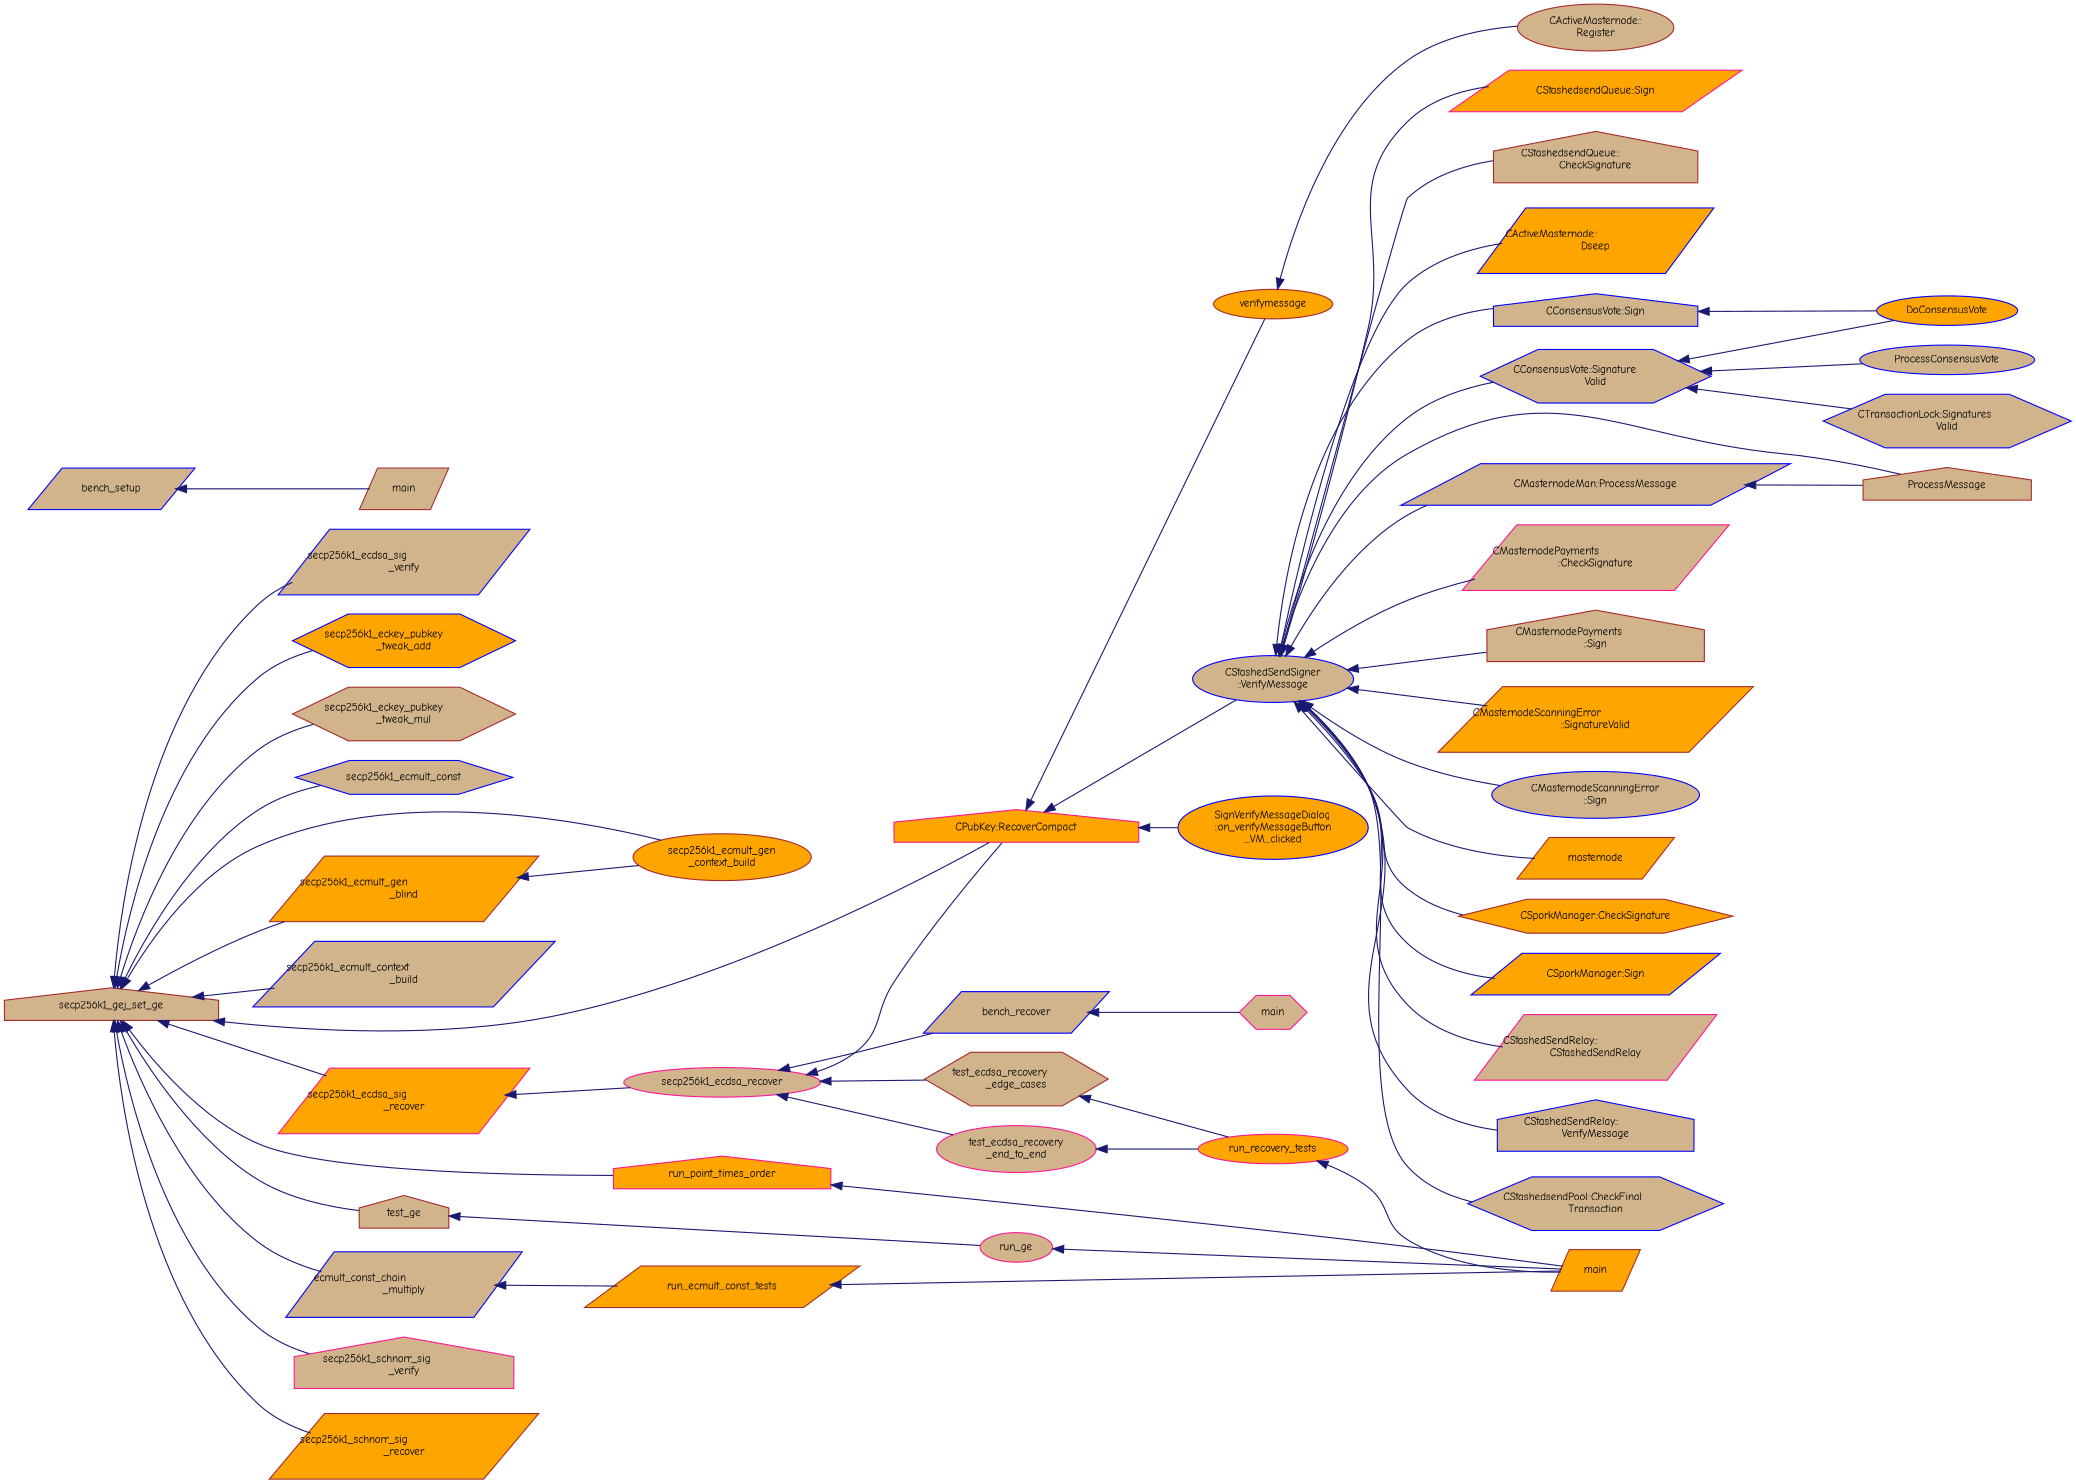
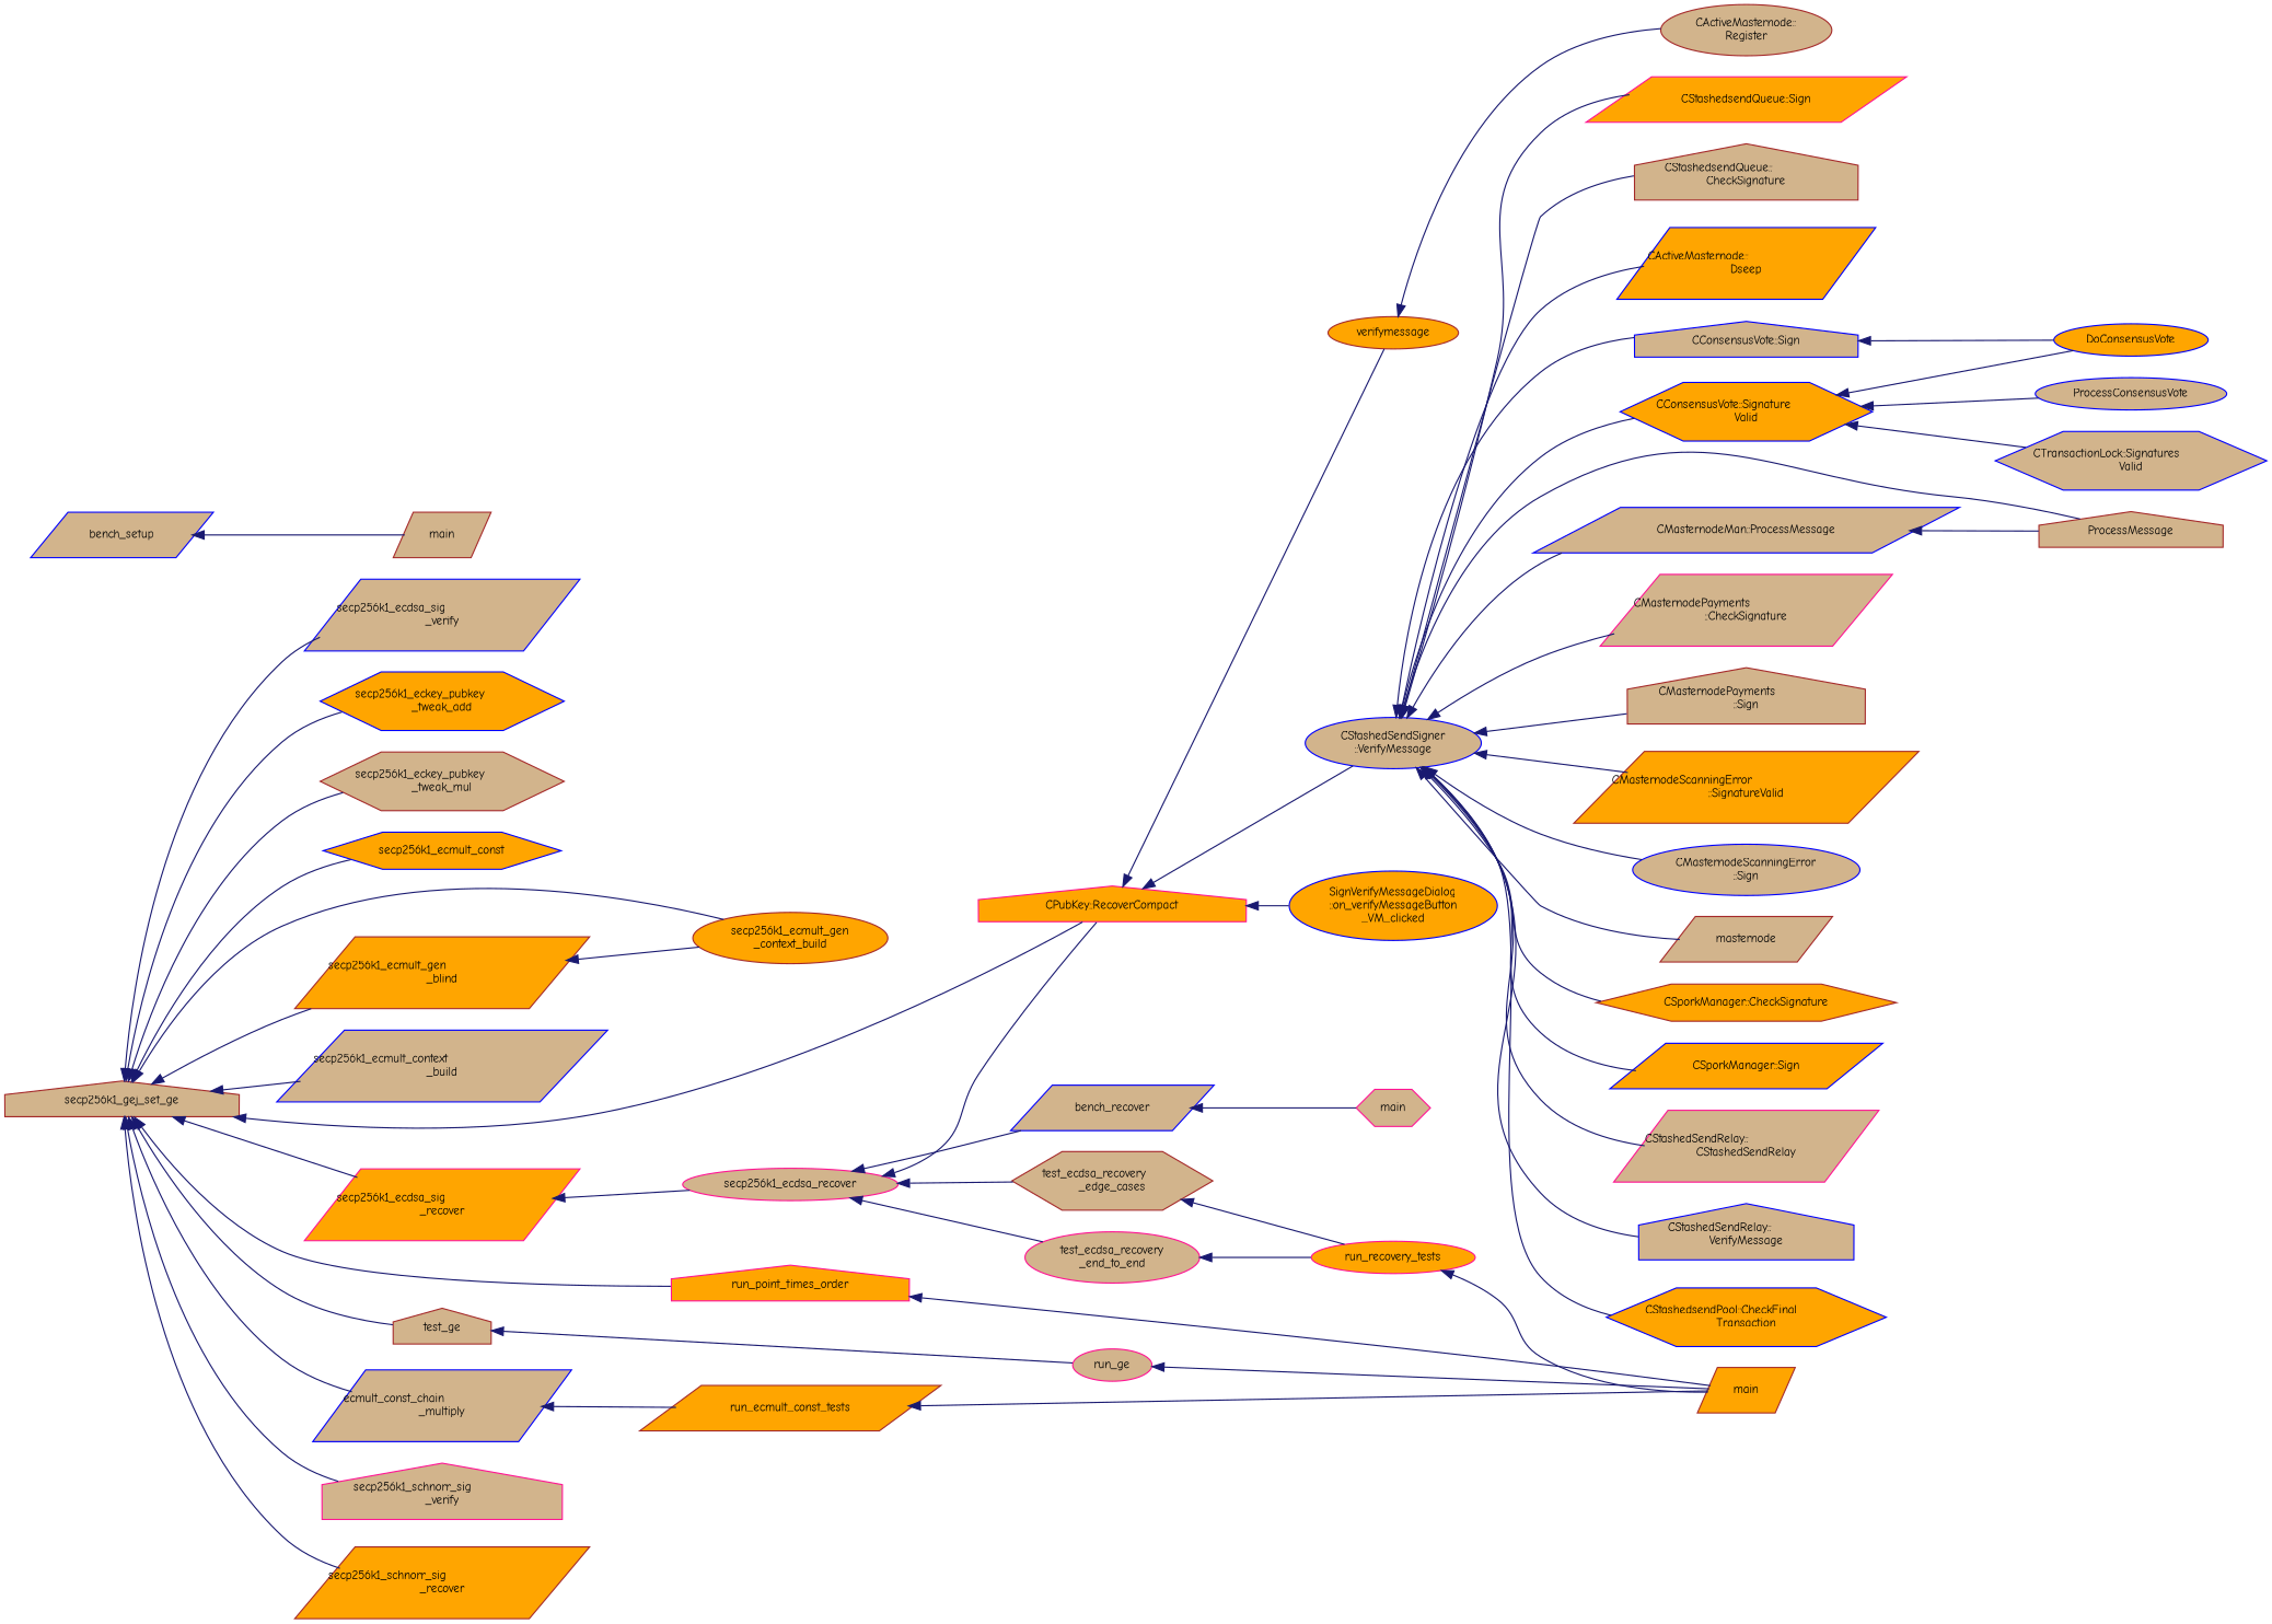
  digraph {
    fontname="Comic Neue"
    rankdir=LR
    node [color=blue fillcolor=tan fontname="Comic Neue" fontsize=10 shape=parallelogram style=filled]
    edge [color=midnightblue dir=back fontname="Comic Neue" fontsize=10 labelfontname=Helvetica labelfontsize=10 style=solid]
    n1 [color=brown fontcolor=black height=0.2 label=secp256k1_gej_set_ge shape=house width=0.4]
    n2 [height=0.2 label="secp256k1_ecdsa_sig\l_verify" width=0.4]
    n3 [fillcolor=orange height=0.2 label="secp256k1_eckey_pubkey\l_tweak_add" shape=hexagon width=0.4]
    n4 [color=brown height=0.2 label="secp256k1_eckey_pubkey\l_tweak_mul" shape=hexagon width=0.4]
-   n5 [height=0.2 label=secp256k1_ecmult_const shape=hexagon width=0.4]
+   n5 [fillcolor=orange height=0.2 label=secp256k1_ecmult_const shape=hexagon width=0.4]
    n6 [color=brown fillcolor=orange height=0.2 label="secp256k1_ecmult_gen\l_context_build" shape=ellipse width=0.4]
    n7 [color=brown fillcolor=orange height=0.2 label="secp256k1_ecmult_gen\l_blind" width=0.4]
    n8 [height=0.2 label="secp256k1_ecmult_context\l_build" width=0.4]
    n9 [color=deeppink fillcolor=orange height=0.2 label="secp256k1_ecdsa_sig\l_recover" width=0.4]
    n10 [color=deeppink height=0.2 label="secp256k1_schnorr_sig\l_verify" shape=house width=0.4]
    n11 [color=brown fillcolor=orange height=0.2 label="secp256k1_schnorr_sig\l_recover" width=0.4]
    n12 [color=brown height=0.2 label=test_ge shape=house width=0.4]
    n13 [color=deeppink fillcolor=orange height=0.2 label=run_point_times_order shape=house width=0.4]
    n14 [height=0.2 label="ecmult_const_chain\l_multiply" width=0.4]
    n15 [color=deeppink fillcolor=orange height=0.2 label="CPubKey::RecoverCompact" shape=house width=0.4]
    n16 [height=0.2 label=bench_setup width=0.4]
    n17 [color=brown height=0.2 label=main width=0.4]
    n18 [color=deeppink height=0.2 label=secp256k1_ecdsa_recover shape=ellipse width=0.4]
    n19 [color=deeppink height=0.2 label=run_ge shape=ellipse width=0.4]
    n20 [color=brown fillcolor=orange height=0.2 label=main width=0.4]
    n21 [color=brown fillcolor=orange height=0.2 label=run_ecmult_const_tests width=0.4]
    n22 [height=0.2 label=bench_recover width=0.4]
    n23 [color=deeppink height=0.2 label="test_ecdsa_recovery\l_end_to_end" shape=ellipse width=0.4]
    n24 [color=brown height=0.2 label="test_ecdsa_recovery\l_edge_cases" shape=hexagon width=0.4]
    n25 [fillcolor=orange height=0.2 label="SignVerifyMessageDialog\l::on_verifyMessageButton\l_VM_clicked" shape=ellipse width=0.4]
    n26 [color=brown fillcolor=orange height=0.2 label=verifymessage shape=ellipse width=0.4]
    n27 [height=0.2 label="CStashedSendSigner\l::VerifyMessage" shape=ellipse width=0.4]
    n28 [color=deeppink height=0.2 label=main shape=hexagon width=0.4]
    n29 [color=deeppink fillcolor=orange height=0.2 label=run_recovery_tests shape=ellipse width=0.4]
    n30 [color=brown height=0.2 label="CActiveMasternode::\lRegister" shape=ellipse width=0.4]
    n31 [fillcolor=orange height=0.2 label="CActiveMasternode::\lDseep" width=0.4]
-   n32 [height=0.2 label="CConsensusVote::Signature\lValid" shape=hexagon width=0.4]
+   n32 [fillcolor=orange height=0.2 label="CConsensusVote::Signature\lValid" shape=hexagon width=0.4]
    n33 [height=0.2 label="CConsensusVote::Sign" shape=house width=0.4]
    n34 [color=brown height=0.2 label=ProcessMessage shape=house width=0.4]
    n35 [color=deeppink height=0.2 label="CMasternodePayments\l::CheckSignature" width=0.4]
    n36 [color=brown height=0.2 label="CMasternodePayments\l::Sign" shape=house width=0.4]
    n37 [color=brown fillcolor=orange height=0.2 label="CMasternodeScanningError\l::SignatureValid" width=0.4]
    n38 [height=0.2 label="CMasternodeScanningError\l::Sign" shape=ellipse width=0.4]
    n39 [height=0.2 label="CMasternodeMan::ProcessMessage" width=0.4]
-   n40 [color=brown fillcolor=orange height=0.2 label=masternode width=0.4]
+   n40 [color=brown height=0.2 label=masternode width=0.4]
    n41 [color=brown fillcolor=orange height=0.2 label="CSporkManager::CheckSignature" shape=hexagon width=0.4]
    n42 [fillcolor=orange height=0.2 label="CSporkManager::Sign" width=0.4]
    n43 [color=deeppink height=0.2 label="CStashedSendRelay::\lCStashedSendRelay" width=0.4]
    n44 [height=0.2 label="CStashedSendRelay::\lVerifyMessage" shape=house width=0.4]
-   n45 [height=0.2 label="CStashedsendPool::CheckFinal\lTransaction" shape=hexagon width=0.4]
+   n45 [fillcolor=orange height=0.2 label="CStashedsendPool::CheckFinal\lTransaction" shape=hexagon width=0.4]
    n46 [color=deeppink fillcolor=orange height=0.2 label="CStashedsendQueue::Sign" width=0.4]
    n47 [color=brown height=0.2 label="CStashedsendQueue::\lCheckSignature" shape=house width=0.4]
    n48 [fillcolor=orange height=0.2 label=DoConsensusVote shape=ellipse width=0.4]
    n49 [height=0.2 label=ProcessConsensusVote shape=ellipse width=0.4]
    n50 [height=0.2 label="CTransactionLock::Signatures\lValid" shape=hexagon width=0.4]
    n1 -> n2
    n1 -> n3
    n1 -> n4
    n1 -> n5
    n1 -> n6
    n1 -> n7
    n1 -> n8
    n1 -> n9
    n1 -> n10
    n1 -> n11
    n1 -> n12
    n1 -> n13
    n1 -> n14
    n1 -> n15
    n7 -> n6
    n9 -> n18
    n12 -> n19
    n13 -> n20
    n14 -> n21
    n15 -> n25
    n15 -> n26
    n15 -> n27
    n16 -> n17
    n18 -> n15
    n18 -> n22
    n18 -> n23
    n18 -> n24
    n19 -> n20
    n21 -> n20
    n22 -> n28
    n23 -> n29
    n24 -> n29
    n26 -> n30
    n27 -> n31
    n27 -> n32
    n27 -> n33
    n27 -> n34
    n27 -> n35
    n27 -> n36
    n27 -> n37
    n27 -> n38
    n27 -> n39
    n27 -> n40
    n27 -> n41
    n27 -> n42
    n27 -> n43
    n27 -> n44
    n27 -> n45
    n27 -> n46
    n27 -> n47
    n29 -> n20
    n32 -> n48
    n32 -> n49
    n32 -> n50
    n33 -> n48
    n39 -> n34
  }
